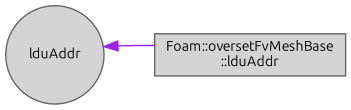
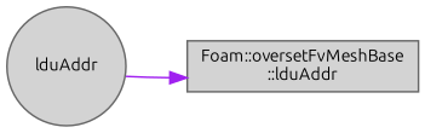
  digraph {
    rankdir=LR
    fontname=Ubuntu
    node [fillcolor=lightgrey fontname=Ubuntu fontsize=10 style=filled]
    n1 [color=gray40 fontcolor=black height=0.2 label=lduAddr shape=circle width=0.4]
    n2 [color=grey40 height=0.2 label="Foam::oversetFvMeshBase\l::lduAddr" shape=box width=0.4]
-   n2 -> n1 [color=purple fontname=Ubuntu fontsize=10 labelfontname=Helvetica labelfontsize=10 style=solid]
+   n1 -> n2 [color=purple fontname=Ubuntu fontsize=10 labelfontname=Helvetica labelfontsize=10 style=solid]
  }
